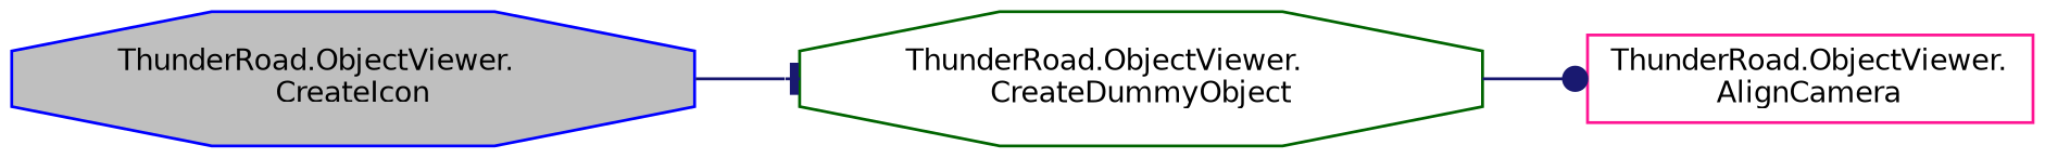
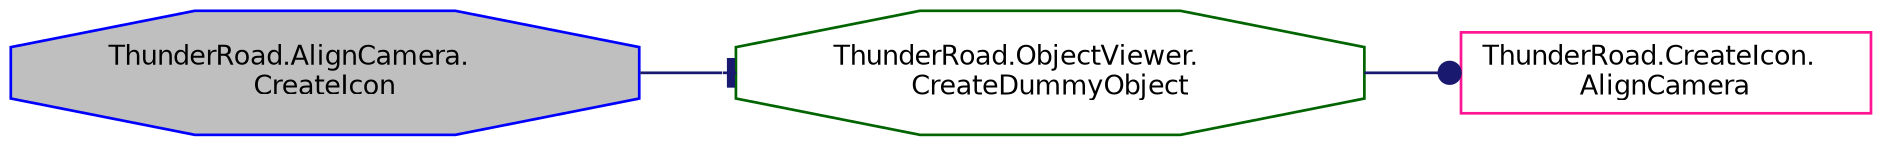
  digraph {
    rankdir=LR
    node [fillcolor=white fontname=Helvetica fontsize=10 shape=octagon style=filled]
    edge [color=midnightblue fontname=Helvetica fontsize=10 labelfontname=Helvetica labelfontsize=10 style=solid]
-   n1 [color=blue fillcolor=grey75 fontcolor=black height=0.2 label="ThunderRoad.ObjectViewer.\lCreateIcon" width=0.4]
+   n1 [color=blue fillcolor=grey75 fontcolor=black height=0.2 label="ThunderRoad.AlignCamera.\lCreateIcon" width=0.4]
    n2 [color=darkgreen height=0.2 label="ThunderRoad.ObjectViewer.\lCreateDummyObject" width=0.4]
-   n3 [color=deeppink height=0.2 label="ThunderRoad.ObjectViewer.\lAlignCamera" shape=box width=0.4]
+   n3 [color=deeppink height=0.2 label="ThunderRoad.CreateIcon.\lAlignCamera" shape=box width=0.4]
    n1 -> n2 [arrowhead=tee]
    n2 -> n3 [arrowhead=dot]
  }
